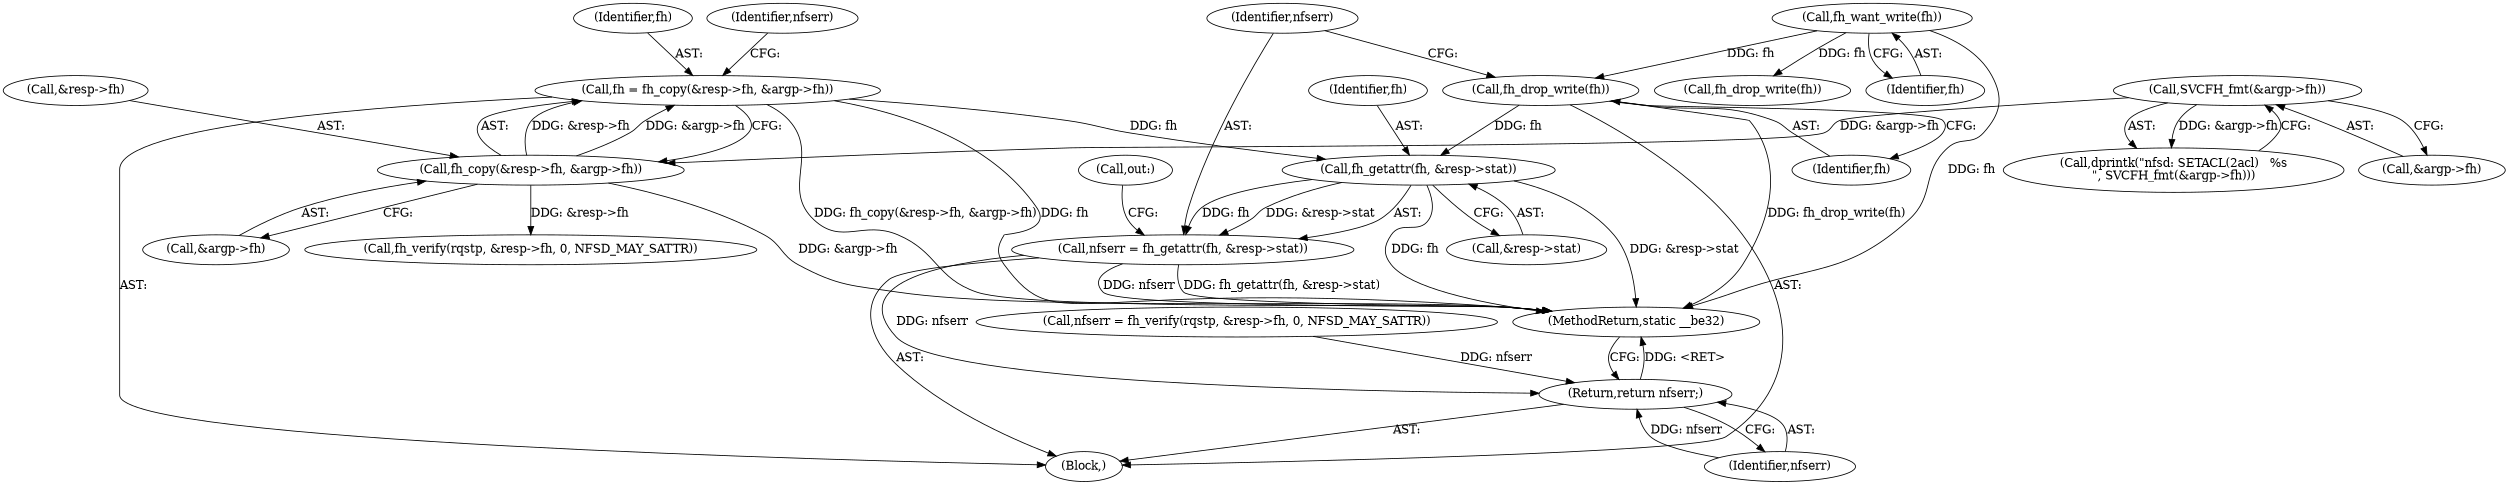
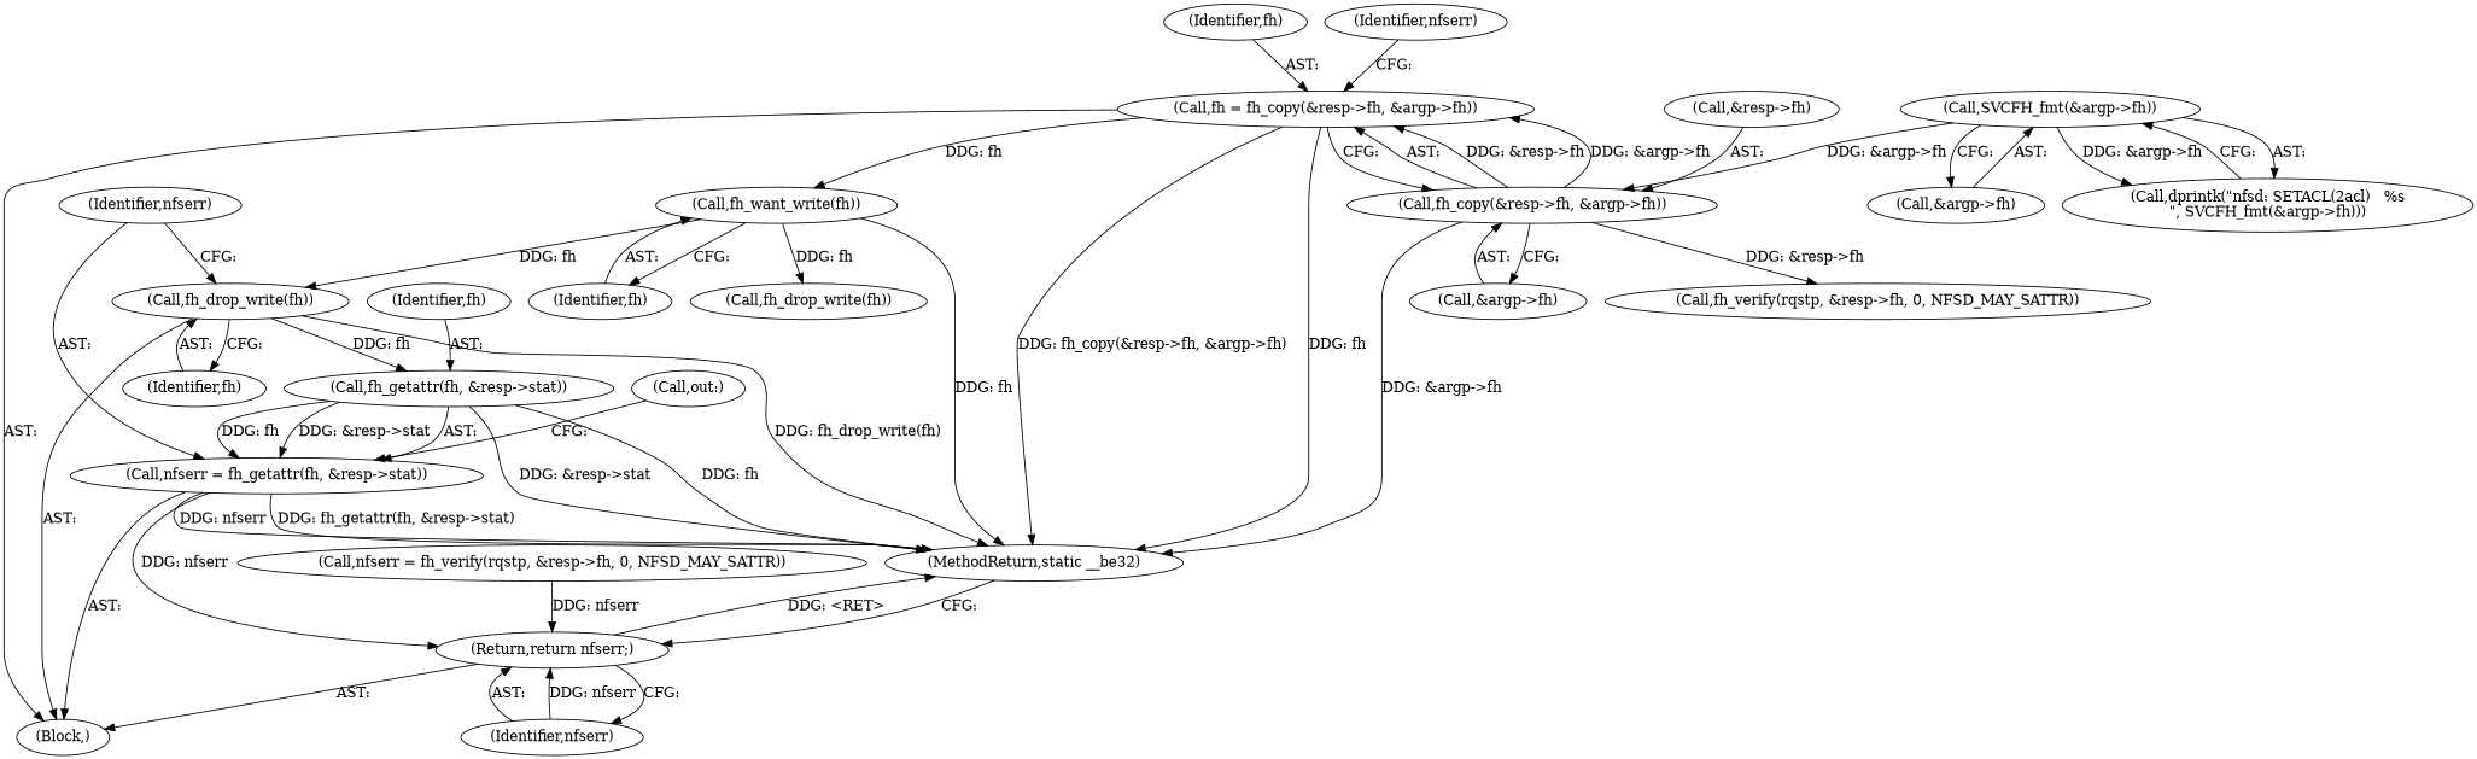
  digraph {
    n1 [label="(Call,fh_drop_write(fh))"]
    n2 [label="(Call,fh_getattr(fh, &resp->stat))"]
    n3 [label="(Block,)"]
    n4 [label="(Identifier,fh)"]
    n5 [label="(MethodReturn,static __be32)"]
    n6 [label="(Call,nfserr = fh_getattr(fh, &resp->stat))"]
-   n7 [label="(Call,&resp->stat)"]
    n8 [label="(Return,return nfserr;)"]
    n9 [label="(Call,fh_want_write(fh))"]
    n10 [label="(Call,fh_drop_write(fh))"]
    n11 [label="(Identifier,fh)"]
    n12 [label="(Call,fh = fh_copy(&resp->fh, &argp->fh))"]
    n13 [label="(Call,fh_copy(&resp->fh, &argp->fh))"]
    n14 [label="(Call,fh_verify(rqstp, &resp->fh, 0, NFSD_MAY_SATTR))"]
    n15 [label="(Call,&argp->fh)"]
    n16 [label="(Call,SVCFH_fmt(&argp->fh))"]
    n17 [label="(Call,dprintk(\"nfsd: SETACL(2acl)   %s\n\", SVCFH_fmt(&argp->fh)))"]
    n18 [label="(Call,&argp->fh)"]
    n19 [label="(Identifier,nfserr)"]
    n20 [label="(Identifier,fh)"]
    n21 [label="(Call,out:)"]
    n22 [label="(Identifier,nfserr)"]
    n23 [label="(Identifier,fh)"]
    n24 [label="(Call,nfserr = fh_verify(rqstp, &resp->fh, 0, NFSD_MAY_SATTR))"]
    n25 [label="(Identifier,nfserr)"]
    n26 [label="(Call,&resp->fh)"]
    n1 -> n2 [label="DDG: fh"]
    n1 -> n3 [label="AST: "]
    n1 -> n4 [label="CFG: "]
    n1 -> n5 [label="DDG: fh_drop_write(fh)"]
    n2 -> n5 [label="DDG: fh"]
    n2 -> n5 [label="DDG: &resp->stat"]
    n2 -> n6 [label="AST: "]
    n2 -> n6 [label="DDG: fh"]
    n2 -> n6 [label="DDG: &resp->stat"]
-   n2 -> n7 [label="CFG: "]
    n4 -> n1 [label="AST: "]
    n5 -> n8 [label="CFG: "]
    n6 -> n3 [label="AST: "]
    n6 -> n5 [label="DDG: fh_getattr(fh, &resp->stat)"]
    n6 -> n5 [label="DDG: nfserr"]
    n6 -> n8 [label="DDG: nfserr"]
-   n7 -> n2 [label="AST: "]
    n8 -> n3 [label="AST: "]
    n8 -> n5 [label="DDG: <RET>"]
    n8 -> n19 [label="CFG: "]
    n9 -> n1 [label="DDG: fh"]
    n9 -> n5 [label="DDG: fh"]
    n9 -> n10 [label="DDG: fh"]
    n9 -> n11 [label="CFG: "]
    n11 -> n9 [label="AST: "]
    n12 -> n3 [label="AST: "]
    n12 -> n5 [label="DDG: fh_copy(&resp->fh, &argp->fh)"]
    n12 -> n5 [label="DDG: fh"]
-   n12 -> n2 [label="DDG: fh"]
+   n12 -> n9 [label="DDG: fh"]
    n12 -> n13 [label="CFG: "]
    n13 -> n5 [label="DDG: &argp->fh"]
    n13 -> n12 [label="AST: "]
    n13 -> n12 [label="DDG: &resp->fh"]
    n13 -> n12 [label="DDG: &argp->fh"]
    n13 -> n14 [label="DDG: &resp->fh"]
    n13 -> n15 [label="CFG: "]
    n15 -> n13 [label="AST: "]
    n16 -> n13 [label="DDG: &argp->fh"]
    n16 -> n17 [label="AST: "]
    n16 -> n17 [label="DDG: &argp->fh"]
    n16 -> n18 [label="CFG: "]
    n17 -> n16 [label="CFG: "]
    n18 -> n16 [label="AST: "]
    n19 -> n8 [label="AST: "]
    n19 -> n8 [label="DDG: nfserr"]
    n20 -> n12 [label="AST: "]
    n21 -> n6 [label="CFG: "]
    n22 -> n12 [label="CFG: "]
    n23 -> n2 [label="AST: "]
    n24 -> n8 [label="DDG: nfserr"]
    n25 -> n1 [label="CFG: "]
    n25 -> n6 [label="AST: "]
    n26 -> n13 [label="AST: "]
  }
